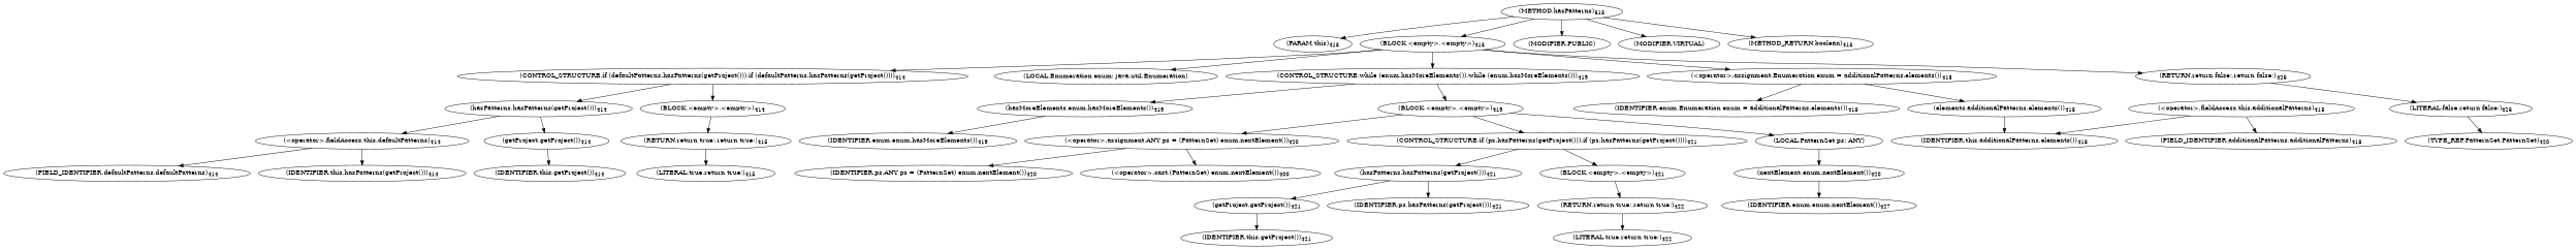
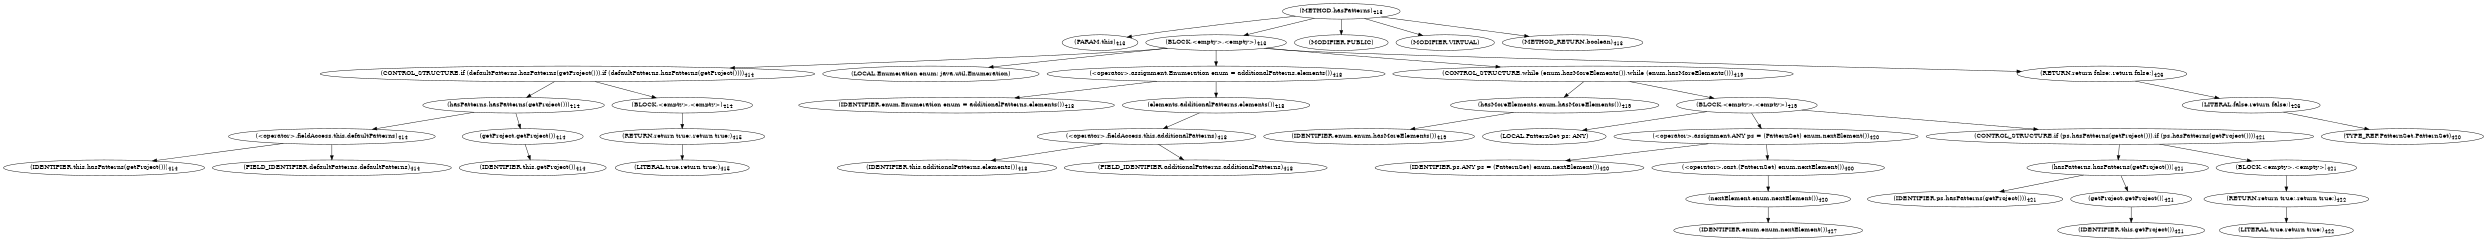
  digraph {
-   n1 [label=<(METHOD,hasPatterns)<SUB>613</SUB>>]
+   n1 [label=<(METHOD,hasPatterns)<SUB>413</SUB>>]
    n2 [label=<(PARAM,this)<SUB>413</SUB>>]
    n3 [label=<(BLOCK,&lt;empty&gt;,&lt;empty&gt;)<SUB>413</SUB>>]
    n4 [label=<(MODIFIER,PUBLIC)>]
    n5 [label=<(MODIFIER,VIRTUAL)>]
    n6 [label=<(METHOD_RETURN,boolean)<SUB>413</SUB>>]
    n7 [label=<(CONTROL_STRUCTURE,if (defaultPatterns.hasPatterns(getProject())),if (defaultPatterns.hasPatterns(getProject())))<SUB>414</SUB>>]
    n8 [label=<(LOCAL,Enumeration enum: java.util.Enumeration)>]
    n9 [label=<(&lt;operator&gt;.assignment,Enumeration enum = additionalPatterns.elements())<SUB>418</SUB>>]
    n10 [label=<(CONTROL_STRUCTURE,while (enum.hasMoreElements()),while (enum.hasMoreElements()))<SUB>419</SUB>>]
    n11 [label=<(RETURN,return false;,return false;)<SUB>426</SUB>>]
    n12 [label=<(hasPatterns,hasPatterns(getProject()))<SUB>414</SUB>>]
    n13 [label=<(BLOCK,&lt;empty&gt;,&lt;empty&gt;)<SUB>414</SUB>>]
    n14 [label=<(IDENTIFIER,enum,Enumeration enum = additionalPatterns.elements())<SUB>418</SUB>>]
    n15 [label=<(elements,additionalPatterns.elements())<SUB>418</SUB>>]
    n16 [label=<(hasMoreElements,enum.hasMoreElements())<SUB>419</SUB>>]
    n17 [label=<(BLOCK,&lt;empty&gt;,&lt;empty&gt;)<SUB>419</SUB>>]
    n18 [label=<(LITERAL,false,return false;)<SUB>426</SUB>>]
    n19 [label=<(&lt;operator&gt;.fieldAccess,this.defaultPatterns)<SUB>414</SUB>>]
    n20 [label=<(getProject,getProject())<SUB>414</SUB>>]
    n21 [label=<(RETURN,return true;,return true;)<SUB>415</SUB>>]
    n22 [label=<(IDENTIFIER,this,hasPatterns(getProject()))<SUB>414</SUB>>]
    n23 [label=<(FIELD_IDENTIFIER,defaultPatterns,defaultPatterns)<SUB>414</SUB>>]
    n24 [label=<(IDENTIFIER,this,getProject())<SUB>414</SUB>>]
    n25 [label=<(LITERAL,true,return true;)<SUB>415</SUB>>]
    n26 [label=<(&lt;operator&gt;.fieldAccess,this.additionalPatterns)<SUB>418</SUB>>]
    n27 [label=<(IDENTIFIER,this,additionalPatterns.elements())<SUB>418</SUB>>]
    n28 [label=<(FIELD_IDENTIFIER,additionalPatterns,additionalPatterns)<SUB>418</SUB>>]
    n29 [label=<(IDENTIFIER,enum,enum.hasMoreElements())<SUB>419</SUB>>]
    n30 [label=<(LOCAL,PatternSet ps: ANY)>]
    n31 [label=<(&lt;operator&gt;.assignment,ANY ps = (PatternSet) enum.nextElement())<SUB>420</SUB>>]
    n32 [label=<(CONTROL_STRUCTURE,if (ps.hasPatterns(getProject())),if (ps.hasPatterns(getProject())))<SUB>421</SUB>>]
    n33 [label=<(IDENTIFIER,ps,ANY ps = (PatternSet) enum.nextElement())<SUB>420</SUB>>]
    n34 [label=<(&lt;operator&gt;.cast,(PatternSet) enum.nextElement())<SUB>400</SUB>>]
    n35 [label=<(hasPatterns,hasPatterns(getProject()))<SUB>421</SUB>>]
    n36 [label=<(BLOCK,&lt;empty&gt;,&lt;empty&gt;)<SUB>421</SUB>>]
    n37 [label=<(nextElement,enum.nextElement())<SUB>420</SUB>>]
    n38 [label=<(TYPE_REF,PatternSet,PatternSet)<SUB>420</SUB>>]
    n39 [label=<(IDENTIFIER,enum,enum.nextElement())<SUB>427</SUB>>]
    n40 [label=<(IDENTIFIER,ps,hasPatterns(getProject()))<SUB>421</SUB>>]
    n41 [label=<(getProject,getProject())<SUB>421</SUB>>]
    n42 [label=<(RETURN,return true;,return true;)<SUB>422</SUB>>]
    n43 [label=<(IDENTIFIER,this,getProject())<SUB>421</SUB>>]
    n44 [label=<(LITERAL,true,return true;)<SUB>422</SUB>>]
    n1 -> n2
    n1 -> n3
    n1 -> n4
    n1 -> n5
    n1 -> n6
    n3 -> n7
    n3 -> n8
    n3 -> n9
    n3 -> n10
    n3 -> n11
    n7 -> n12
    n7 -> n13
    n9 -> n14
    n9 -> n15
    n10 -> n16
    n10 -> n17
    n11 -> n18
    n12 -> n19
    n12 -> n20
    n13 -> n21
-   n15 -> n27
+   n15 -> n26
    n16 -> n29
    n17 -> n30
    n17 -> n31
    n17 -> n32
    n18 -> n38
    n19 -> n22
    n19 -> n23
    n20 -> n24
    n21 -> n25
    n26 -> n27
    n26 -> n28
    n31 -> n33
    n31 -> n34
    n32 -> n35
    n32 -> n36
-   n30 -> n37
+   n34 -> n37
    n35 -> n40
    n35 -> n41
    n36 -> n42
    n37 -> n39
    n41 -> n43
    n42 -> n44
  }
